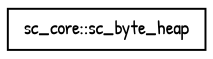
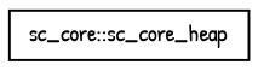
  digraph {
    rankdir=LR
    fontname="Patrick Hand"
-   n1 [color=black fillcolor=white fontname="Patrick Hand" fontsize=10 height=0.2 label="sc_core::sc_byte_heap" shape=record style=filled width=0.4]
+   n1 [color=black fillcolor=white fontname="Patrick Hand" fontsize=10 height=0.2 label="sc_core::sc_core_heap" shape=record style=filled width=0.4]
  }
